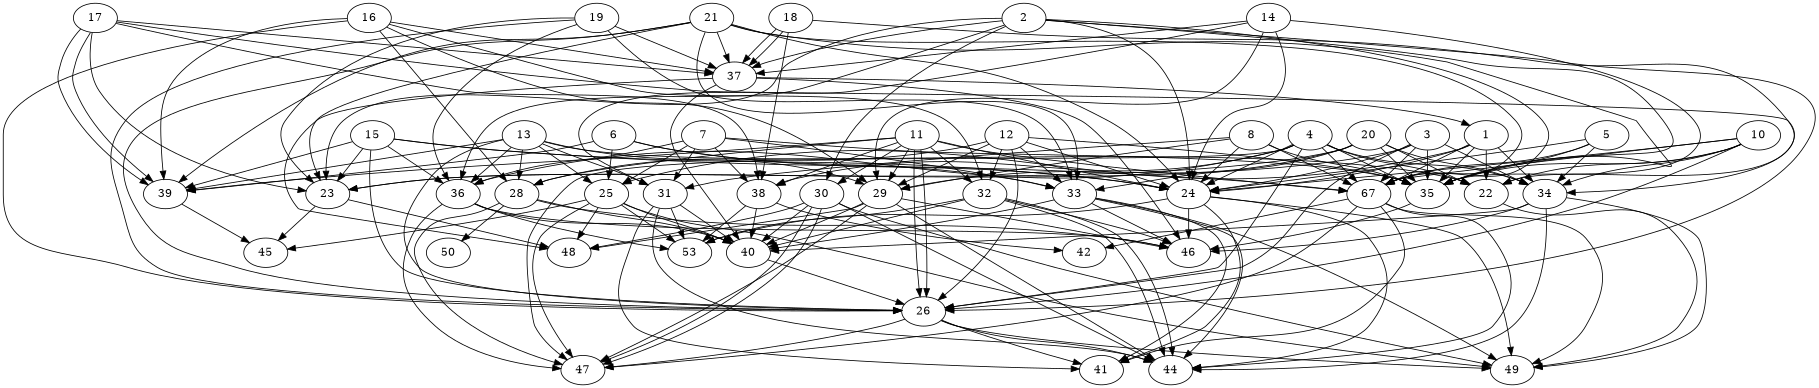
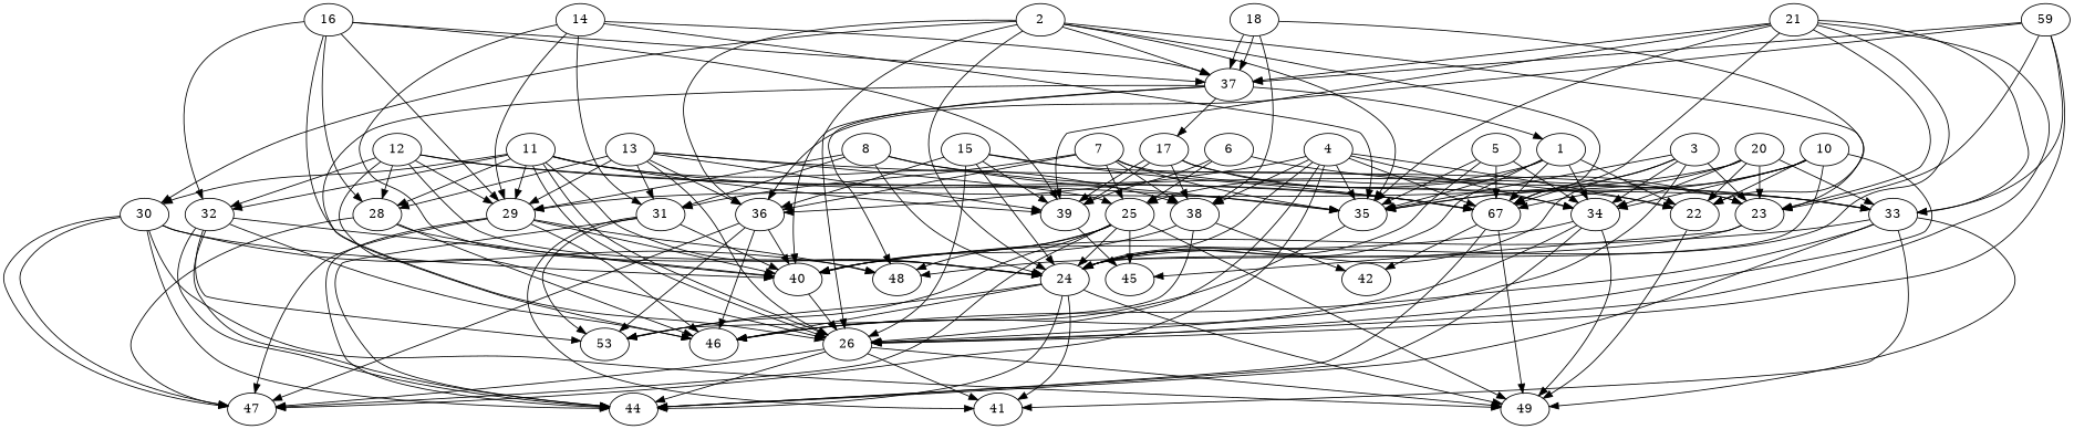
  digraph {
    node [alpha=0.04]
    1 [expect_size=284158190696106976]
    22 [alpha=0.14 expect_size=120367356051456000000]
    24 [alpha=0.03 expect_size=82002110116630544]
    25 [expect_size=95464626533729568]
    n5 [alpha=0.19 expect_size=7263277691479653351424 label=67]
    34 [alpha=0.01 expect_size=1455356096218749952]
    35 [alpha=0.17 expect_size=4473154588297681408]
    49 [alpha=0.10 expect_size=3887861355617269579776]
    41 [alpha=0.10 expect_size=340052507442716606464]
    n10 [alpha=0.20 expect_size=7849972652201652224 label=53]
    44 [alpha=0.02 expect_size=10184212532232378]
    46 [expect_size=3198302605094498074624]
    47 [alpha=0.17 expect_size=4525756211637251997696]
    45 [alpha=0.11 expect_size=9083411443899302936576]
    48 [alpha=0.07 expect_size=5865486514741262]
    40 [alpha=0.16 expect_size=1042547791229995712512]
    42 [alpha=0.11 expect_size=103376206076887968]
    37 [alpha=0.06 expect_size=221648982379394560]
    26 [alpha=0.00 expect_size=621850397262317879296]
    2 [alpha=0.13 expect_size=4409355166316559859712]
    23 [alpha=0.01 expect_size=4147022719434080768]
    30 [alpha=0.17 expect_size=37198108316035120]
    36 [alpha=0.05 expect_size=38399721482393485312]
    3 [alpha=0.20 expect_size=583412797917880123392]
    4 [alpha=0.07 expect_size=269872452906976768]
    38 [alpha=0.09 expect_size=10855120915680077021184]
    5 [alpha=0.03 expect_size=944617794026292608]
    6 [alpha=0.01 expect_size=1828783272122372864]
    33 [alpha=0.15 expect_size=82668340370450608]
    39 [expect_size=21952801926448704]
    7 [alpha=0.14 expect_size=8401680968771050]
    31 [alpha=0.07 expect_size=1357285793671392000]
    8 [alpha=0.20 expect_size=9917628094917640192000]
    29 [alpha=0.07 expect_size=839736415472863616]
    10 [alpha=0.20 expect_size=132284320588151792]
    11 [alpha=0.11 expect_size=3178252750794277888]
    28 [alpha=0.12 expect_size=570296144686910080]
    32 [alpha=0.10 expect_size=1711740219259666688]
-   50 [alpha=0.11 expect_size=47344331298076416]
    12 [alpha=0.09 expect_size=331688043032824774656]
    13 [alpha=0.01 expect_size=27501007150694020]
    14 [alpha=0.12 expect_size=19168622312846604]
    15 [alpha=0.08 expect_size=4392123346299365376]
    16 [alpha=0.08 expect_size=79251902326224032]
    17 [expect_size=1986697051538378240]
    18 [alpha=0.13 expect_size=1216124228939808768]
-   19 [alpha=0.19 expect_size=2548594789740975104]
+   19 [alpha=0.19 expect_size=2548594789740975104 label=59]
    20 [alpha=0.14 expect_size=8359047276421510]
    21 [alpha=0.17 expect_size=1783102642696749056000]
    1 -> 22
    1 -> 24
    1 -> 25
    1 -> n5
    1 -> 34
    1 -> 35
    22 -> 49
    24 -> 49
    24 -> 41
    24 -> n10
    24 -> 44
    24 -> 46
    25 -> 49
    25 -> n10
    25 -> 47
    25 -> 45
    25 -> 48
    25 -> 40
    n5 -> 49
-   n5 -> 41
    n5 -> 44
-   n5 -> 47
    n5 -> 42
    34 -> 49
    34 -> 44
    34 -> 46
    34 -> 40
    35 -> 46
    40 -> 26
    37 -> 1
    37 -> 46
    37 -> 48
    37 -> 40
    26 -> 49
    26 -> 41
    26 -> 44
    26 -> 47
    2 -> 24
    2 -> n5
    2 -> 35
    2 -> 37
    2 -> 26
    2 -> 23
    2 -> 30
    2 -> 36
    23 -> 45
    23 -> 48
    30 -> 49
    30 -> 44
    30 -> 47
    30 -> 47
    30 -> 48
    30 -> 40
    36 -> n10
    36 -> 46
    36 -> 47
    36 -> 40
    3 -> 24
    3 -> n5
    3 -> 34
    3 -> 35
    3 -> 26
    3 -> 23
    4 -> 22
    4 -> 24
    4 -> n5
    4 -> 34
    4 -> 35
    4 -> 47
    4 -> 26
    4 -> 36
    4 -> 38
    38 -> n10
    38 -> 40
    38 -> 42
    5 -> 24
    5 -> n5
    5 -> 34
    5 -> 35
-   6 -> 24
+   25 -> 24
    6 -> 25
    6 -> 33
    6 -> 39
    33 -> 49
    33 -> 41
    33 -> 44
    33 -> 46
    33 -> 40
    39 -> 45
    7 -> 25
    7 -> 35
    7 -> 36
    7 -> 38
    7 -> 33
    7 -> 31
    31 -> 41
    31 -> n10
    31 -> 44
    31 -> 40
    8 -> 24
    8 -> n5
    8 -> 35
    8 -> 31
    8 -> 29
    29 -> 44
    29 -> 46
    29 -> 47
    29 -> 48
    29 -> 40
    10 -> 22
    10 -> 24
    10 -> n5
    10 -> 34
    10 -> 35
    10 -> 26
    11 -> 24
    11 -> n5
    11 -> 26
    11 -> 26
    11 -> 30
    11 -> 38
    11 -> 39
    11 -> 29
    11 -> 28
    11 -> 32
    28 -> 46
    28 -> 47
    28 -> 40
-   28 -> 50
    32 -> n10
    32 -> 44
    32 -> 44
    32 -> 46
    32 -> 40
    12 -> 24
    12 -> 35
    12 -> 26
    12 -> 33
    12 -> 29
    12 -> 28
    12 -> 32
    13 -> 22
    13 -> 25
    13 -> 26
    13 -> 36
    13 -> 39
    13 -> 31
    13 -> 29
    13 -> 28
    14 -> 24
    14 -> 35
    14 -> 37
    14 -> 31
    14 -> 29
    15 -> 24
    15 -> n5
    15 -> 26
    15 -> 23
    15 -> 36
    15 -> 39
    16 -> 37
    16 -> 26
    16 -> 39
    16 -> 29
    16 -> 28
    16 -> 32
    17 -> 34
-   17 -> 37
+   37 -> 17
    17 -> 23
    17 -> 38
    17 -> 39
    17 -> 39
    18 -> 22
    18 -> 37
    18 -> 37
    18 -> 38
    19 -> 37
    19 -> 26
    19 -> 23
    19 -> 36
    19 -> 33
    20 -> 22
    20 -> 34
    20 -> 35
    20 -> 23
    20 -> 33
    20 -> 29
    21 -> 24
    21 -> n5
    21 -> 35
    21 -> 37
    21 -> 26
    21 -> 23
    21 -> 33
    21 -> 39
  }
